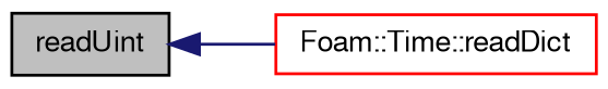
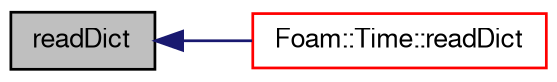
  digraph {
    rankdir=LR
    node [fontname=FreeSans fontsize=10 shape=record]
-   n1 [color=black fillcolor=grey75 fontcolor=black height=0.2 label=readUint style=filled width=0.4]
+   n1 [color=black fillcolor=grey75 fontcolor=black height=0.2 label=readDict style=filled width=0.4]
    n2 [color=red height=0.2 label="Foam::Time::readDict" width=0.4]
    n1 -> n2 [color=midnightblue dir=back fontname=FreeSans fontsize=10 labelfontname=FreeSans labelfontsize=10 style=solid]
  }
